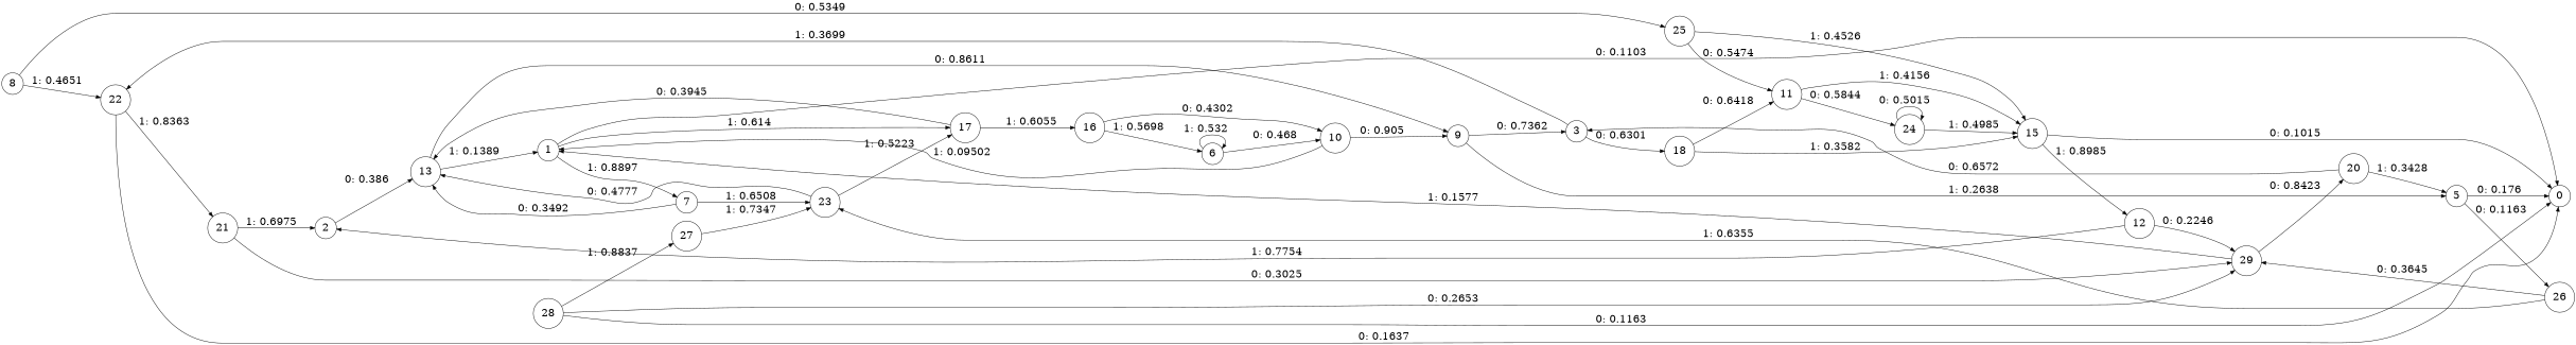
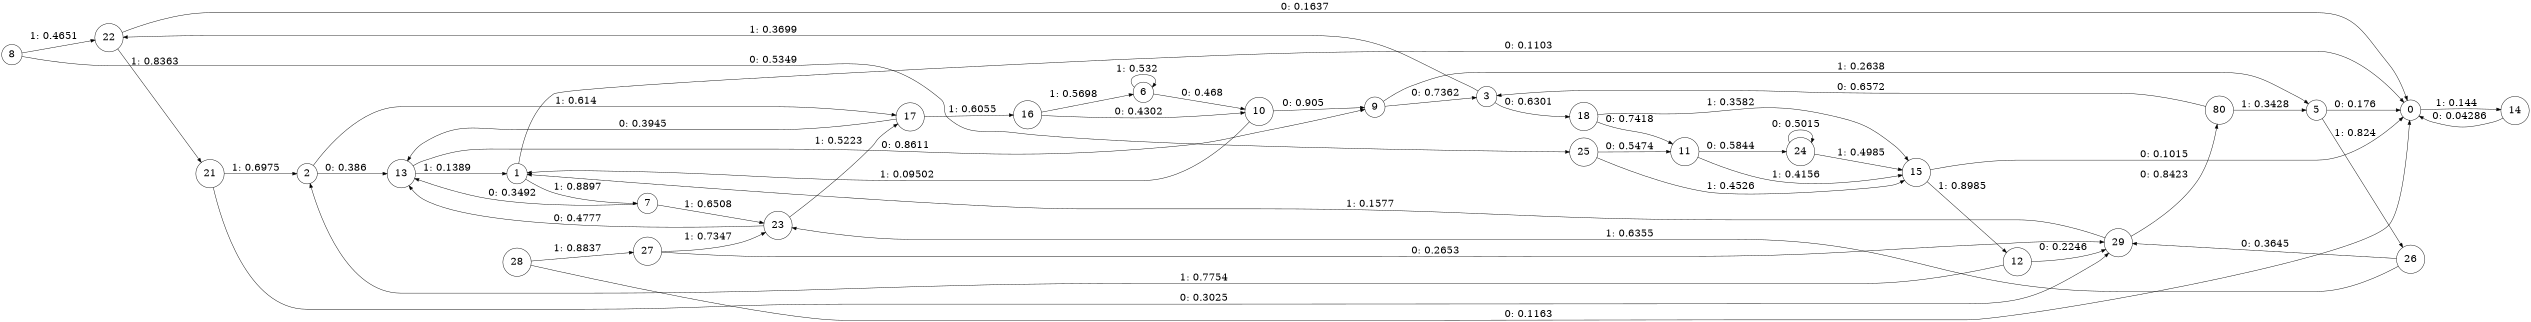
  digraph {
    rankdir=LR
    node [fontsize=24 shape=circle]
    edge [fontsize=24]
    0
+   14
    8
    22
    25
    28
    27
    1
    7
    13
    23
    9
    17
    2
    16
    3
    5
    6
    10
    18
    11
    15
    21
    24
    12
    29
    26
-   20
+   20 [label=80]
+   0 -> 14 [label="1: 0.144    "]
+   14 -> 0 [label="0: 0.04286  "]
    8 -> 22 [label="1: 0.4651   "]
    8 -> 25 [label="0: 0.5349   "]
    22 -> 0 [label="0: 0.1637   "]
    22 -> 21 [label="1: 0.8363   "]
    25 -> 11 [label="0: 0.5474   "]
    25 -> 15 [label="1: 0.4526   "]
    28 -> 0 [label="0: 0.1163   "]
    28 -> 27 [label="1: 0.8837   "]
    27 -> 23 [label="1: 0.7347   "]
-   28 -> 29 [label="0: 0.2653   "]
+   27 -> 29 [label="0: 0.2653   "]
    1 -> 0 [label="0: 0.1103   "]
    1 -> 7 [label="1: 0.8897   "]
    7 -> 13 [label="0: 0.3492   "]
    7 -> 23 [label="1: 0.6508   "]
    13 -> 1 [label="1: 0.1389   "]
    13 -> 9 [label="0: 0.8611   "]
    23 -> 13 [label="0: 0.4777   "]
    23 -> 17 [label="1: 0.5223   "]
    9 -> 3 [label="0: 0.7362   "]
    9 -> 5 [label="1: 0.2638   "]
    17 -> 13 [label="0: 0.3945   "]
    17 -> 16 [label="1: 0.6055   "]
    2 -> 13 [label="0: 0.386    "]
-   1 -> 17 [label="1: 0.614    "]
+   2 -> 17 [label="1: 0.614    "]
    16 -> 6 [label="1: 0.5698   "]
    16 -> 10 [label="0: 0.4302   "]
    3 -> 22 [label="1: 0.3699   "]
    3 -> 18 [label="0: 0.6301   "]
    5 -> 0 [label="0: 0.176    "]
-   5 -> 26 [label="0: 0.1163   "]
+   5 -> 26 [label="1: 0.824    "]
    6 -> 6 [label="1: 0.532    "]
    6 -> 10 [label="0: 0.468    "]
    10 -> 1 [label="1: 0.09502  "]
    10 -> 9 [label="0: 0.905    "]
-   18 -> 11 [label="0: 0.6418   "]
+   18 -> 11 [label="0: 0.7418   "]
    18 -> 15 [label="1: 0.3582   "]
    11 -> 15 [label="1: 0.4156   "]
    11 -> 24 [label="0: 0.5844   "]
    15 -> 0 [label="0: 0.1015   "]
    15 -> 12 [label="1: 0.8985   "]
    21 -> 2 [label="1: 0.6975   "]
    21 -> 29 [label="0: 0.3025   "]
    24 -> 15 [label="1: 0.4985   "]
    24 -> 24 [label="0: 0.5015   "]
    12 -> 2 [label="1: 0.7754   "]
    12 -> 29 [label="0: 0.2246   "]
    29 -> 1 [label="1: 0.1577   "]
    29 -> 20 [label="0: 0.8423   "]
    26 -> 23 [label="1: 0.6355   "]
    26 -> 29 [label="0: 0.3645   "]
    20 -> 3 [label="0: 0.6572   "]
    20 -> 5 [label="1: 0.3428   "]
  }
